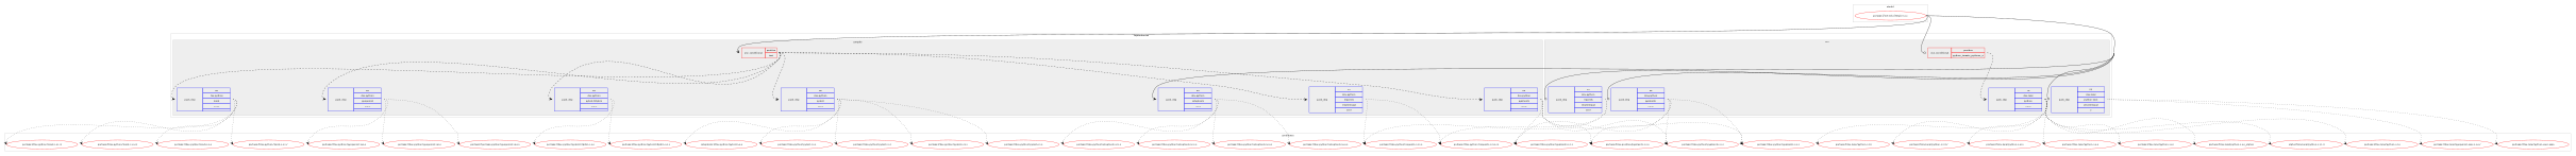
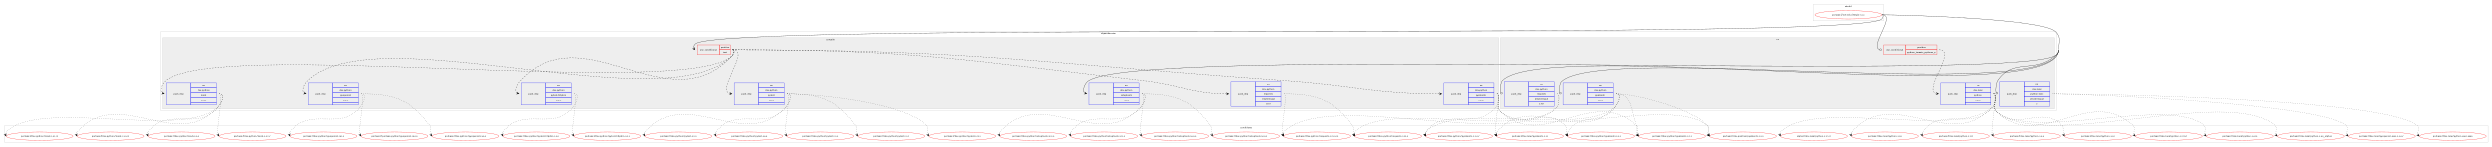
  digraph {
    compound=true
    concentrate=true
    fontname="Fira Sans"
    fontsize=10
    newrank=true
    rankdir=TB
    ranksep=1.5
    node [color=red fontname="Fira Sans" fontsize=10]
    edge [arrowhead=vee fontname="Fira Sans" headport=w style=dotted tailport=e weight=100]
    n1 [label="portage://net-misc/httpie-1.0.3" width=4]
    n2 [color=blue label=<<TABLE BORDER="0" CELLBORDER="1" CELLSPACING="0" CELLPADDING="4" WIDTH="220"><TR><TD ROWSPAN="6" CELLPADDING="30">pack_dep</TD></TR><TR><TD WIDTH="110">no</TD></TR><TR><TD>dev-python</TD></TR><TR><TD>pygments</TD></TR><TR><TD>none</TD></TR><TR><TD></TD></TR></TABLE>> shape=none]
    n3 [color=blue label=<<TABLE BORDER="0" CELLBORDER="1" CELLSPACING="0" CELLPADDING="4" WIDTH="220"><TR><TD ROWSPAN="6" CELLPADDING="30">pack_dep</TD></TR><TR><TD WIDTH="110">no</TD></TR><TR><TD>dev-python</TD></TR><TR><TD>requests</TD></TR><TR><TD>greaterequal</TD></TR><TR><TD>2.19.1</TD></TR></TABLE>> shape=none]
    n4 [color=blue label=<<TABLE BORDER="0" CELLBORDER="1" CELLSPACING="0" CELLPADDING="4" WIDTH="220"><TR><TD ROWSPAN="6" CELLPADDING="30">pack_dep</TD></TR><TR><TD WIDTH="110">no</TD></TR><TR><TD>dev-python</TD></TR><TR><TD>mock</TD></TR><TR><TD>none</TD></TR><TR><TD></TD></TR></TABLE>> shape=none]
    n5 [color=blue label=<<TABLE BORDER="0" CELLBORDER="1" CELLSPACING="0" CELLPADDING="4" WIDTH="220"><TR><TD ROWSPAN="6" CELLPADDING="30">pack_dep</TD></TR><TR><TD WIDTH="110">no</TD></TR><TR><TD>dev-python</TD></TR><TR><TD>pyopenssl</TD></TR><TR><TD>none</TD></TR><TR><TD></TD></TR></TABLE>> shape=none]
    n6 [color=blue label=<<TABLE BORDER="0" CELLBORDER="1" CELLSPACING="0" CELLPADDING="4" WIDTH="220"><TR><TD ROWSPAN="6" CELLPADDING="30">pack_dep</TD></TR><TR><TD WIDTH="110">no</TD></TR><TR><TD>dev-python</TD></TR><TR><TD>pytest-httpbin</TD></TR><TR><TD>none</TD></TR><TR><TD></TD></TR></TABLE>> shape=none]
    n7 [color=blue label=<<TABLE BORDER="0" CELLBORDER="1" CELLSPACING="0" CELLPADDING="4" WIDTH="220"><TR><TD ROWSPAN="6" CELLPADDING="30">pack_dep</TD></TR><TR><TD WIDTH="110">no</TD></TR><TR><TD>dev-python</TD></TR><TR><TD>pytest</TD></TR><TR><TD>none</TD></TR><TR><TD></TD></TR></TABLE>> shape=none]
    n8 [label=<<TABLE BORDER="0" CELLBORDER="1" CELLSPACING="0" CELLPADDING="4"><TR><TD ROWSPAN="3" CELLPADDING="10">use_conditional</TD></TR><TR><TD>positive</TD></TR><TR><TD>test</TD></TR></TABLE>> shape=none]
    n9 [color=blue label=<<TABLE BORDER="0" CELLBORDER="1" CELLSPACING="0" CELLPADDING="4" WIDTH="220"><TR><TD ROWSPAN="6" CELLPADDING="30">pack_dep</TD></TR><TR><TD WIDTH="110">no</TD></TR><TR><TD>dev-python</TD></TR><TR><TD>setuptools</TD></TR><TR><TD>none</TD></TR><TR><TD></TD></TR></TABLE>> shape=none]
    n10 [color=blue label=<<TABLE BORDER="0" CELLBORDER="1" CELLSPACING="0" CELLPADDING="4" WIDTH="220"><TR><TD ROWSPAN="6" CELLPADDING="30">pack_dep</TD></TR><TR><TD WIDTH="110">no</TD></TR><TR><TD>dev-lang</TD></TR><TR><TD>python-exec</TD></TR><TR><TD>greaterequal</TD></TR><TR><TD>2</TD></TR></TABLE>> shape=none]
    n11 [color=blue label=<<TABLE BORDER="0" CELLBORDER="1" CELLSPACING="0" CELLPADDING="4" WIDTH="220"><TR><TD ROWSPAN="6" CELLPADDING="30">pack_dep</TD></TR><TR><TD WIDTH="110">no</TD></TR><TR><TD>dev-lang</TD></TR><TR><TD>python</TD></TR><TR><TD>none</TD></TR><TR><TD></TD></TR></TABLE>> shape=none]
    n12 [label=<<TABLE BORDER="0" CELLBORDER="1" CELLSPACING="0" CELLPADDING="4"><TR><TD ROWSPAN="3" CELLPADDING="10">use_conditional</TD></TR><TR><TD>positive</TD></TR><TR><TD>python_targets_python3_6</TD></TR></TABLE>> shape=none]
    n13 [color=blue label=<<TABLE BORDER="0" CELLBORDER="1" CELLSPACING="0" CELLPADDING="4" WIDTH="220"><TR><TD ROWSPAN="6" CELLPADDING="30">pack_dep</TD></TR><TR><TD WIDTH="110">no</TD></TR><TR><TD>dev-python</TD></TR><TR><TD>pygments</TD></TR><TR><TD>none</TD></TR><TR><TD></TD></TR></TABLE>> shape=none]
    n14 [color=blue label=<<TABLE BORDER="0" CELLBORDER="1" CELLSPACING="0" CELLPADDING="4" WIDTH="220"><TR><TD ROWSPAN="6" CELLPADDING="30">pack_dep</TD></TR><TR><TD WIDTH="110">no</TD></TR><TR><TD>dev-python</TD></TR><TR><TD>requests</TD></TR><TR><TD>greaterequal</TD></TR><TR><TD>2.19.1</TD></TR></TABLE>> shape=none]
    n15 [label="portage://dev-python/pygments-2.5.2" width=4]
    n16 [label="portage://dev-python/pygments-2.4.2" width=4]
-   n17 [label="portage://dev-python/pygments-2.3.1" width=4]
+   n17 [label="portage://dev-lang/pygments-2.3.1" width=4]
+   n18 [label="portage://dev-python/pygments-2.2.0-r1" width=4]
    n19 [label="portage://dev-positive/pygments-2.2.0" width=4]
    n20 [label="portage://dev-python/requests-2.22.0" width=4]
    n21 [label="portage://dev-python/requests-2.21.0-r4" width=4]
    n22 [label="portage://dev-python/mock-3.0.5-r1" width=4]
    n23 [label="portage://dev-python/mock-2.0.0" width=4]
    n24 [label="portage://dev-python/mock-1.3.0-r2" width=4]
    n25 [label="portage://dev-python/mock-1.0.1-r2" width=4]
    n26 [label="portage://dev-python/pyopenssl-19.1.0" width=4]
    n27 [label="portage://dev-python/pyopenssl-19.0.0" width=4]
    n28 [label="portage://portage-python/pyopenssl-18.0.0" width=4]
    n29 [label="portage://dev-python/pytest-httpbin-1.0.0" width=4]
    n30 [label="portage://dev-python/pytest-httpbin-0.2.3" width=4]
    n31 [label="portage://dev-python/pytest-5.3.5" width=4]
    n32 [label="portage://dev-python/pytest-5.3.4" width=4]
-   n33 [label="setuptools://dev-python/pytest-4.6.9" width=4]
+   n33 [label="portage://dev-python/pytest-4.6.9" width=4]
    n34 [label="portage://dev-python/pytest-0.5.0" width=4]
    n35 [label="portage://dev-python/pytest-3.10.1" width=4]
    n36 [label="portage://dev-python/setuptools-45.2.0" width=4]
    n37 [label="portage://dev-python/setuptools-45.1.0" width=4]
    n38 [label="portage://dev-python/setuptools-44.0.0" width=4]
    n39 [label="portage://dev-python/setuptools-42.0.2" width=4]
    n40 [label="portage://dev-lang/python-3.9.0_alpha2" width=4]
    n41 [label="portage://dev-lang/python-3.8.1" width=4]
    n42 [label="portage://dev-lang/python-3.7.6" width=4]
    n43 [label="alpha://dev-lang/python-3.7.5-r1" width=4]
    n44 [label="portage://dev-lang/python-3.6.9" width=4]
    n45 [label="portage://dev-lang/python-3.6.10" width=4]
    n46 [label="portage://dev-lang/python-2.7.17-r1" width=4]
    n47 [label="portage://dev-lang/python-2.7.17" width=4]
    n48 [label="portage://dev-lang/python-exec-9999" width=4]
    n49 [label="portage://dev-lang/pyopenssl-exec-2.4.6-r1" width=4]
    subgraph cluster_1 {
      color=gray
      label=<<i>ebuild</i>>
      rank=same
      n1
    }
    subgraph cluster_2 {
      color=gray
      label=<<i>dependencies</i>>
      subgraph cluster_3 {
        color=gray
        fillcolor="#eeeeee"
        label=<<i>compile</i>>
        style=filled
        subgraph sub_4 {
          color=gray
          fillcolor="#eeeeee"
          label=<<i>compile</i>>
          style=filled
          n8
          subgraph sub_5 {
            color=gray
            fillcolor="#eeeeee"
            label=<<i>compile</i>>
            style=filled
            n2
          }
          subgraph sub_6 {
            color=gray
            fillcolor="#eeeeee"
            label=<<i>compile</i>>
            style=filled
            n3
          }
          subgraph sub_7 {
            color=gray
            fillcolor="#eeeeee"
            label=<<i>compile</i>>
            style=filled
            n4
          }
          subgraph sub_8 {
            color=gray
            fillcolor="#eeeeee"
            label=<<i>compile</i>>
            style=filled
            n5
          }
          subgraph sub_9 {
            color=gray
            fillcolor="#eeeeee"
            label=<<i>compile</i>>
            style=filled
            n6
          }
          subgraph sub_10 {
            color=gray
            fillcolor="#eeeeee"
            label=<<i>compile</i>>
            style=filled
            n7
          }
        }
        subgraph sub_11 {
          color=gray
          fillcolor="#eeeeee"
          label=<<i>compile</i>>
          style=filled
          n9
        }
      }
      subgraph cluster_12 {
        color=gray
        fillcolor="#eeeeee"
        label=<<i>compile and run</i>>
        style=filled
      }
      subgraph cluster_13 {
        color=gray
        fillcolor="#eeeeee"
        label=<<i>run</i>>
        style=filled
        subgraph sub_14 {
          color=gray
          fillcolor="#eeeeee"
          label=<<i>run</i>>
          style=filled
          n10
        }
        subgraph sub_15 {
          color=gray
          fillcolor="#eeeeee"
          label=<<i>run</i>>
          style=filled
          n12
          subgraph sub_16 {
            color=gray
            fillcolor="#eeeeee"
            label=<<i>run</i>>
            style=filled
            n11
          }
        }
        subgraph sub_17 {
          color=gray
          fillcolor="#eeeeee"
          label=<<i>run</i>>
          style=filled
          n13
        }
        subgraph sub_18 {
          color=gray
          fillcolor="#eeeeee"
          label=<<i>run</i>>
          style=filled
          n14
        }
      }
    }
    subgraph cluster_19 {
      color=gray
      label=<<i>candidates</i>>
      rank=same
      subgraph sub_20 {
        color=black
        label=<<i>candidates</i>>
        nodesep=1
        rank=same
        n15
        n16
        n17
+       n18
        n19
      }
      subgraph sub_21 {
        color=black
        label=<<i>candidates</i>>
        nodesep=1
        rank=same
        n20
        n21
      }
      subgraph sub_22 {
        color=black
        label=<<i>candidates</i>>
        nodesep=1
        rank=same
        n22
        n23
        n24
        n25
      }
      subgraph sub_23 {
        color=black
        label=<<i>candidates</i>>
        nodesep=1
        rank=same
        n26
        n27
        n28
      }
      subgraph sub_24 {
        color=black
        label=<<i>candidates</i>>
        nodesep=1
        rank=same
        n29
        n30
      }
      subgraph sub_25 {
        color=black
        label=<<i>candidates</i>>
        nodesep=1
        rank=same
        n31
        n32
        n33
        n34
        n35
      }
      subgraph sub_26 {
        color=black
        label=<<i>candidates</i>>
        nodesep=1
        rank=same
        n36
        n37
        n38
        n39
      }
      subgraph sub_27 {
        color=black
        label=<<i>candidates</i>>
        nodesep=1
        rank=same
        n40
        n41
        n42
        n43
        n44
        n45
        n46
        n47
      }
      subgraph sub_28 {
        color=black
        label=<<i>candidates</i>>
        nodesep=1
        rank=same
        n48
        n49
      }
      subgraph sub_29 {
        color=black
        label=<<i>candidates</i>>
        nodesep=1
        rank=same
        n15
        n16
        n17
+       n18
        n19
      }
      subgraph sub_30 {
        color=black
        label=<<i>candidates</i>>
        nodesep=1
        rank=same
        n20
        n21
      }
    }
    n1 -> n8 [style=solid weight=20]
    n1 -> n9 [style=solid weight=20]
    n1 -> n10 [arrowhead=odot style=solid weight=20]
    n1 -> n12 [arrowhead=odot style=solid weight=20]
    n1 -> n13 [arrowhead=odot style=solid weight=20]
    n1 -> n14 [arrowhead=odot style=solid weight=20]
    n2 -> n15
    n2 -> n16
    n2 -> n17
+   n2 -> n18
    n2 -> n19
    n3 -> n20
    n3 -> n21
    n4 -> n22
    n4 -> n23
    n4 -> n24
    n4 -> n25
    n5 -> n26
    n5 -> n27
    n5 -> n28
    n6 -> n29
    n6 -> n30
    n7 -> n31
    n7 -> n32
    n7 -> n33
    n7 -> n34
    n7 -> n35
    n8 -> n2 [style=dashed weight=20]
    n8 -> n3 [style=dashed weight=20]
    n8 -> n4 [style=dashed weight=20]
    n8 -> n5 [style=dashed weight=20]
    n8 -> n6 [style=dashed weight=20]
    n8 -> n7 [style=dashed weight=20]
    n9 -> n36
    n9 -> n37
    n9 -> n38
    n9 -> n39
    n10 -> n48
    n10 -> n49
    n11 -> n40
    n11 -> n41
    n11 -> n42
    n11 -> n43
    n11 -> n44
    n11 -> n45
    n11 -> n46
    n11 -> n47
    n12 -> n11 [style=dashed weight=20]
    n13 -> n15
    n13 -> n16
    n13 -> n17
+   n13 -> n18
    n13 -> n19
    n14 -> n20
    n14 -> n21
  }
